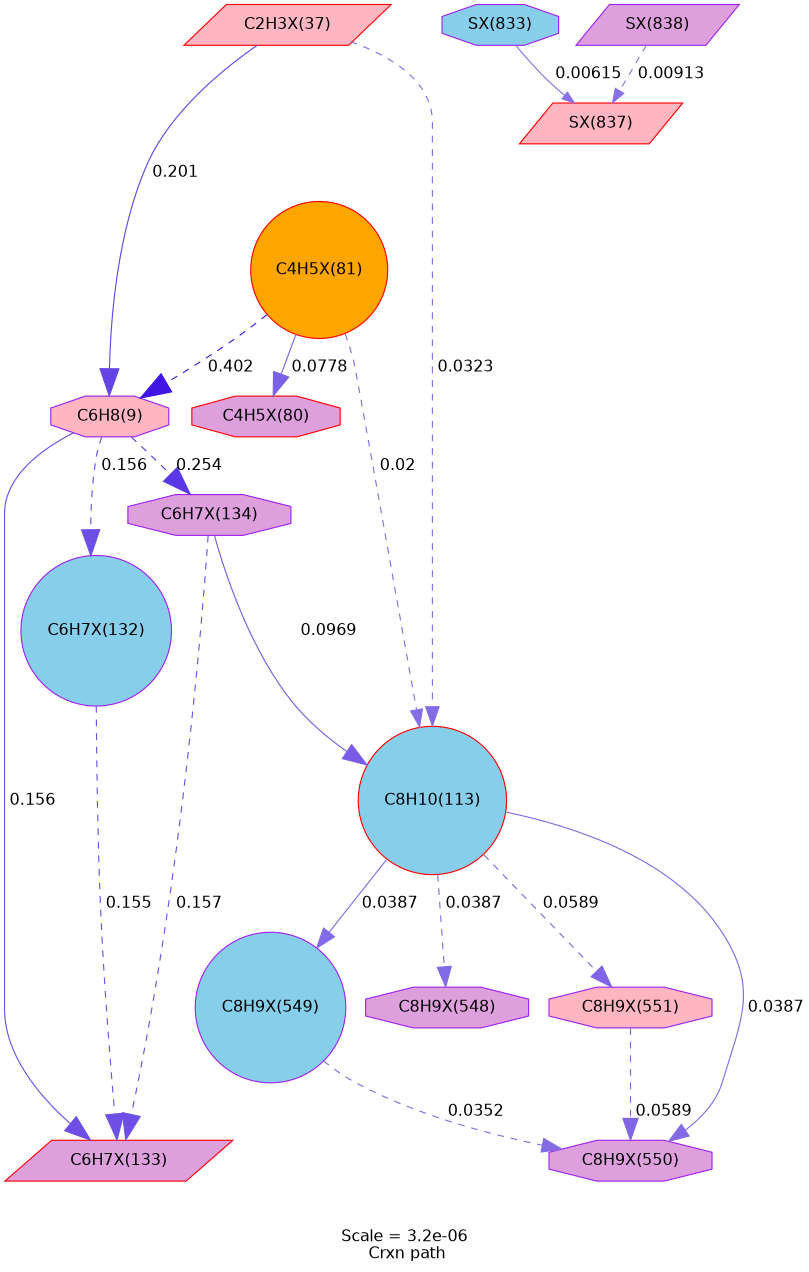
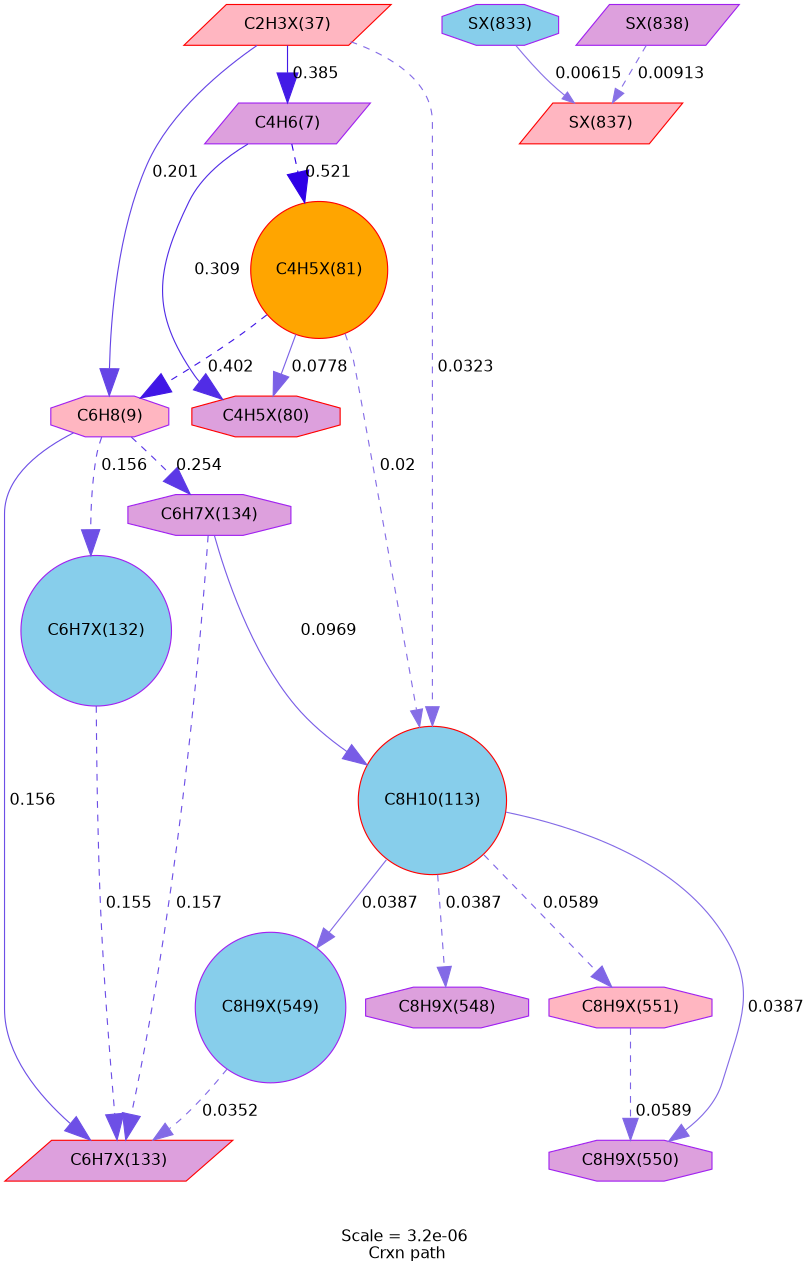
  digraph {
    fontname=Helvetica
    label="Scale = 3.2e-06\l Crxn path"
    node [color=purple fillcolor=plum fontname=Helvetica shape=octagon style=filled]
    edge [arrowsize=2.3 color="0.7, 0.539, 0.9" fontname=Helvetica style=dashed]
    n1 [color=red fillcolor=lightpink label="C2H3X(37)" shape=parallelogram]
+   n2 [label="C4H6(7)" shape=parallelogram]
    n3 [fillcolor=lightpink label="C6H8(9)"]
    n4 [color=red fillcolor=skyblue label="C8H10(113)" shape=circle]
    n5 [color=red fillcolor=orange label="C4H5X(81)" shape=circle]
    n6 [color=red label="C4H5X(80)"]
    n7 [label="C6H7X(134)"]
    n8 [color=red label="C6H7X(133)" shape=parallelogram]
    n9 [fillcolor=skyblue label="C6H7X(132)" shape=circle]
    n10 [fillcolor=lightpink label="C8H9X(551)"]
    n11 [label="C8H9X(550)"]
    n12 [fillcolor=skyblue label="C8H9X(549)" shape=circle]
    n13 [label="C8H9X(548)"]
    n14 [fillcolor=skyblue label="SX(833)"]
    n15 [color=red fillcolor=lightpink label="SX(837)" shape=parallelogram]
    n16 [label="SX(838)" shape=parallelogram]
+   n1 -> n2 [arrowsize=2.64 color="0.7, 0.885, 0.9" label=" 0.385" style=solid]
    n1 -> n3 [arrowsize=2.39 color="0.7, 0.701, 0.9" label=" 0.201" style=solid]
    n1 -> n4 [arrowsize=1.7 color="0.7, 0.532, 0.9" label=" 0.0323"]
+   n2 -> n5 [arrowsize=2.75 color="0.7, 1.02, 0.9" label=" 0.521"]
+   n2 -> n6 [arrowsize=2.56 color="0.7, 0.809, 0.9" label=" 0.309" style=solid]
    n3 -> n7 [arrowsize=2.48 color="0.7, 0.754, 0.9" label=" 0.254"]
    n3 -> n8 [color="0.7, 0.656, 0.9" label=" 0.156" style=solid]
    n3 -> n9 [color="0.7, 0.656, 0.9" label=" 0.156"]
    n4 -> n10 [arrowsize=1.93 color="0.7, 0.559, 0.9" label=" 0.0589"]
    n4 -> n11 [arrowsize=1.77 label=" 0.0387" style=solid]
    n4 -> n12 [arrowsize=1.77 label=" 0.0387" style=solid]
    n4 -> n13 [arrowsize=1.77 label=" 0.0387"]
    n5 -> n3 [arrowsize=2.66 color="0.7, 0.902, 0.9" label=" 0.402"]
    n5 -> n4 [arrowsize=1.52 color="0.7, 0.52, 0.9" label=" 0.02"]
    n5 -> n6 [arrowsize=2.04 color="0.7, 0.578, 0.9" label=" 0.0778" style=solid]
    n7 -> n4 [arrowsize=2.12 color="0.7, 0.597, 0.9" label=" 0.0969" style=solid]
    n7 -> n8 [color="0.7, 0.657, 0.9" label=" 0.157"]
    n9 -> n8 [color="0.7, 0.655, 0.9" label=" 0.155"]
    n10 -> n11 [arrowsize=1.93 color="0.7, 0.559, 0.9" label=" 0.0589"]
-   n12 -> n11 [arrowsize=1.74 color="0.7, 0.535, 0.9" label=" 0.0352"]
+   n12 -> n8 [arrowsize=1.74 color="0.7, 0.535, 0.9" label=" 0.0352"]
    n14 -> n15 [arrowsize=1.08 color="0.7, 0.506, 0.9" label=" 0.00615" style=solid]
    n16 -> n15 [arrowsize=1.23 color="0.7, 0.509, 0.9" label=" 0.00913"]
  }
